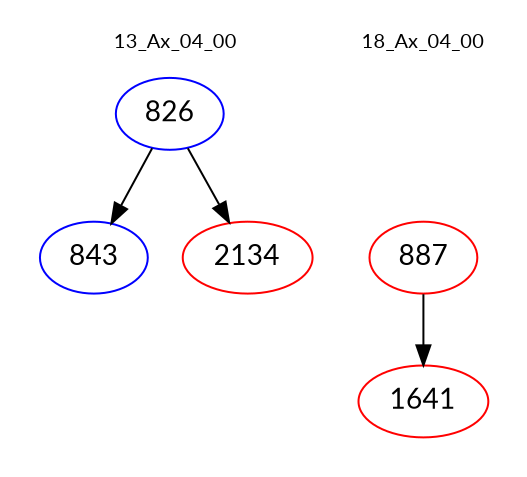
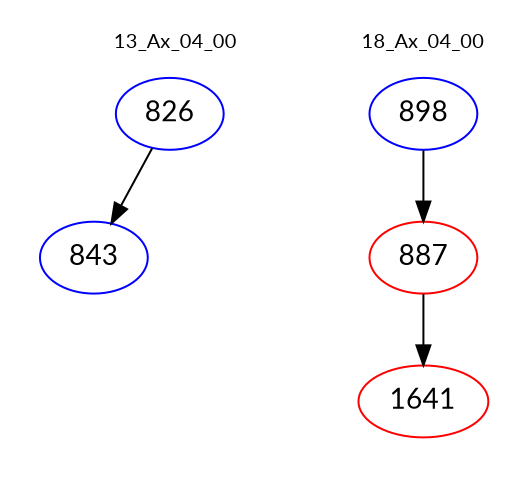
  digraph {
    fontname=Lato
    node [color=blue fontname=Lato]
    edge [color=black fontname=Lato]
    n1 [label=826]
    n2 [label=843]
-   n3 [color=red label=2134]
+   n4 [label=898]
    n5 [color=red label=887]
    n6 [color=red label=1641]
    subgraph cluster_1 {
      color=white
      fontsize=10
      label="13_Ax_04_00"
      n1
      n2
-     n3
    }
    subgraph cluster_2 {
      color=white
      fontsize=10
      label="18_Ax_04_00"
+     n4
      n5
      n6
    }
    n1 -> n2
-   n1 -> n3
+   n4 -> n5
    n5 -> n6
  }
